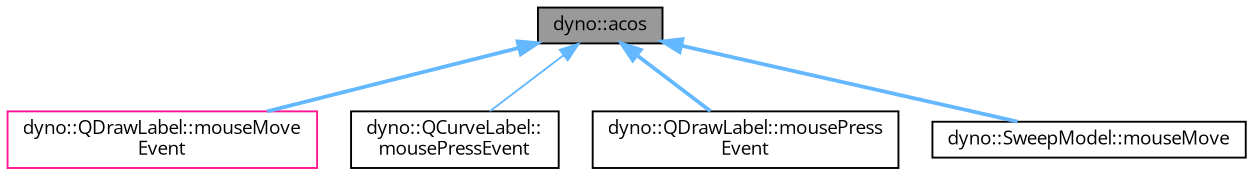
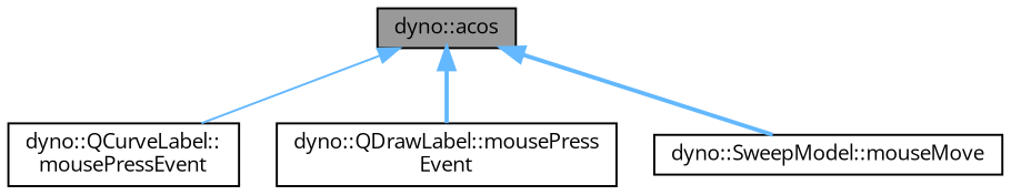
  digraph {
    fontname="Open Sans"
    rankdir=TB
    node [color=black fillcolor=white fontname="Open Sans" fontsize=10 shape=box style=filled]
    edge [color=steelblue1 dir=back fontname="Open Sans" fontsize=10 labelfontname=Helvetica labelfontsize=10 style=bold]
    n1 [fillcolor=grey60 fontcolor=black height=0.2 label="dyno::acos" width=0.4]
-   n2 [color=deeppink height=0.2 label="dyno::QDrawLabel::mouseMove\lEvent" width=0.4]
    n3 [height=0.2 label="dyno::QCurveLabel::\lmousePressEvent" width=0.4]
    n4 [height=0.2 label="dyno::QDrawLabel::mousePress\lEvent" width=0.4]
    n5 [height=0.2 label="dyno::SweepModel::mouseMove" width=0.4]
-   n1 -> n2
    n1 -> n3 [style=solid]
    n1 -> n4
    n1 -> n5
  }
